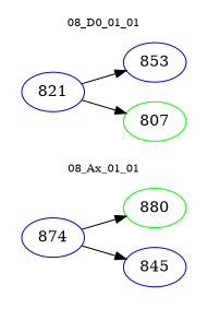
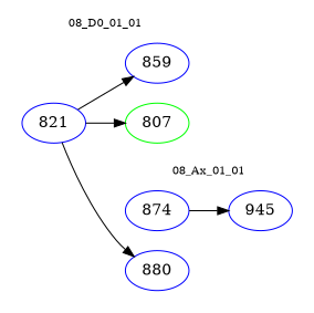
  digraph {
    rankdir=LR
    node [color=blue]
    edge [color=black]
    n1 [label=874]
-   n2 [label=845]
-   n3 [color=green label=880]
+   n2 [label=945]
+   n3 [label=880]
    n4 [label=821]
    n5 [color=green label=807]
-   n6 [label=853]
+   n6 [label=859]
    subgraph cluster_1 {
      color=white
      fontsize=10
      label="08_Ax_01_01"
      n1
      n2
      n3
    }
    subgraph cluster_2 {
      color=white
      fontsize=10
      label="08_D0_01_01"
      n4
      n5
      n6
    }
    n1 -> n2
-   n1 -> n3
+   n4 -> n3
    n4 -> n5
    n4 -> n6
  }
